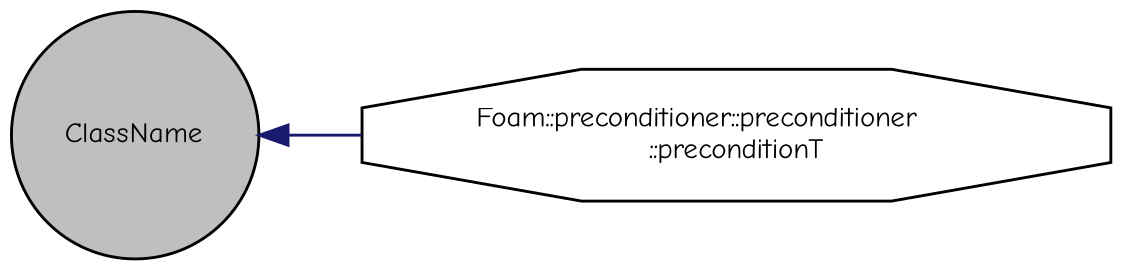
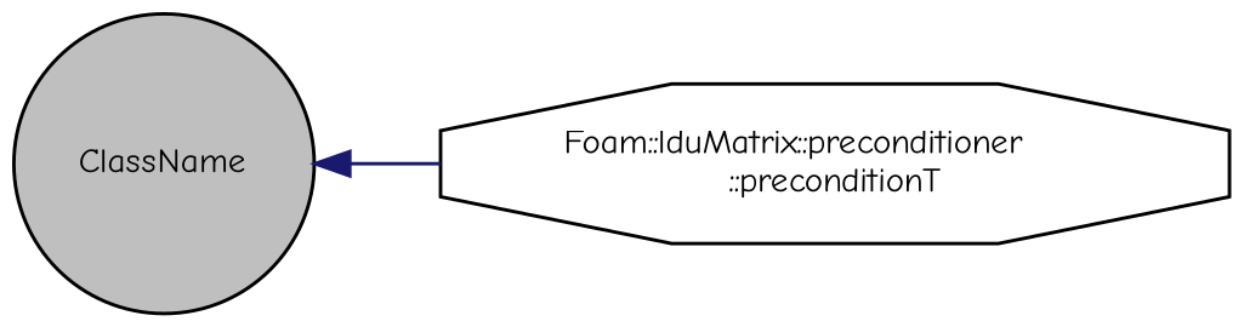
  digraph {
    rankdir=LR
    fontname="Comic Neue"
    node [color=black fontname="Comic Neue" fontsize=10]
    n1 [fillcolor=grey75 fontcolor=black height=0.2 label=ClassName shape=circle style=filled width=0.4]
-   n2 [height=0.2 label="Foam::preconditioner::preconditioner\l::preconditionT" shape=octagon width=0.4]
+   n2 [height=0.2 label="Foam::lduMatrix::preconditioner\l::preconditionT" shape=octagon width=0.4]
    n1 -> n2 [color=midnightblue dir=back fontname="Comic Neue" fontsize=10 labelfontname=FreeSans labelfontsize=10 style=solid]
  }
